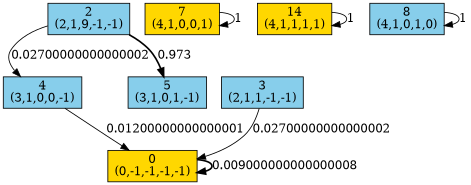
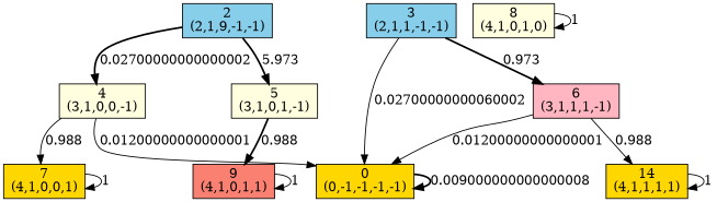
  digraph {
    node [fillcolor=gold shape=box style=filled]
    edge [style=solid]
    n1 [label="0\n(0,-1,-1,-1,-1)"]
    n2 [fillcolor=skyblue label="2\n(2,1,9,-1,-1)"]
-   n3 [fillcolor=skyblue label="4\n(3,1,0,0,-1)"]
-   n4 [fillcolor=skyblue label="5\n(3,1,0,1,-1)"]
+   n3 [fillcolor=lightyellow label="4\n(3,1,0,0,-1)"]
+   n4 [fillcolor=lightyellow label="5\n(3,1,0,1,-1)"]
    n5 [fillcolor=skyblue label="3\n(2,1,1,-1,-1)"]
+   n6 [fillcolor=lightpink label="6\n(3,1,1,1,-1)"]
    n7 [label="7\n(4,1,0,0,1)"]
+   n8 [fillcolor=salmon label="9\n(4,1,0,1,1)"]
    n9 [label="14\n(4,1,1,1,1)"]
-   n10 [fillcolor=skyblue label="8\n(4,1,0,1,0)"]
+   n10 [fillcolor=lightyellow label="8\n(4,1,0,1,0)"]
    n1 -> n1 [label=0.009000000000000008 style=bold]
-   n2 -> n3 [label=0.02700000000000002]
-   n2 -> n4 [label=0.973 style=bold]
+   n2 -> n3 [label=0.02700000000000002 style=bold]
+   n2 -> n4 [label=5.973 style=bold]
    n3 -> n1 [label=0.01200000000000001]
-   n5 -> n1 [label=0.02700000000000002]
+   n3 -> n7 [label=0.988]
+   n4 -> n8 [label=0.988 style=bold]
+   n5 -> n1 [label=0.02700000000060002]
+   n5 -> n6 [label=0.973 style=bold]
+   n6 -> n1 [label=0.01200000000000001]
+   n6 -> n9 [label=0.988]
    n7 -> n7 [label=1]
+   n8 -> n8 [label=1]
    n9 -> n9 [label=1]
    n10 -> n10 [label=1]
  }
